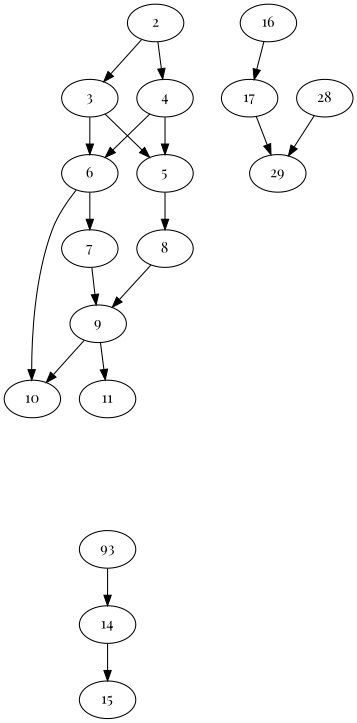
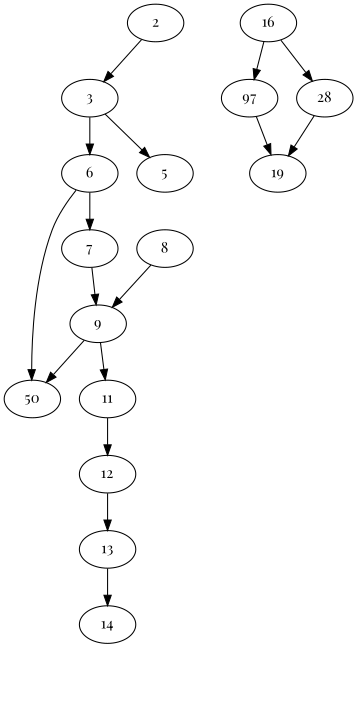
  digraph {
    fontname="Playfair Display"
    node [alpha=0.07 fontname="Playfair Display"]
    edge [fontname="Playfair Display"]
    3 [expect_size=10943488]
    5 [alpha=0.09 expect_size=8877056]
    6 [alpha=0.08 expect_size=32833536]
    8 [alpha=0.06 expect_size=29716480]
    7 [alpha=0.18 expect_size=29348864]
-   10 [alpha=0.04 expect_size=14887936]
+   10 [alpha=0.04 expect_size=14887936 label=50]
    2 [alpha=0.12 expect_size=32086016]
-   4 [alpha=0.13 expect_size=43472896]
    9 [alpha=0.15 expect_size=41532416]
    11 [alpha=0.04 expect_size=37890048]
-   13 [expect_size=52268032 label=93]
+   12 [alpha=0.03 expect_size=24002560]
+   13 [expect_size=52268032]
    14 [alpha=0.12 expect_size=22261760]
-   15 [alpha=0.04 expect_size=5502976]
    16 [alpha=0.05 expect_size=26782720]
-   17 [alpha=0.18 expect_size=45220864]
+   17 [alpha=0.18 expect_size=45220864 label=97]
    n17 [expect_size=40372224 label=28]
-   19 [alpha=0.01 expect_size=8475648 label=29]
+   19 [alpha=0.01 expect_size=8475648]
    3 -> 5
    3 -> 6
-   5 -> 8
    6 -> 7
    6 -> 10
    8 -> 9
    7 -> 9
    2 -> 3
-   2 -> 4
-   4 -> 5
-   4 -> 6
    9 -> 10
    9 -> 11
+   11 -> 12
+   12 -> 13
    13 -> 14
-   14 -> 15
    16 -> 17
+   16 -> n17
    17 -> 19
    n17 -> 19
  }
